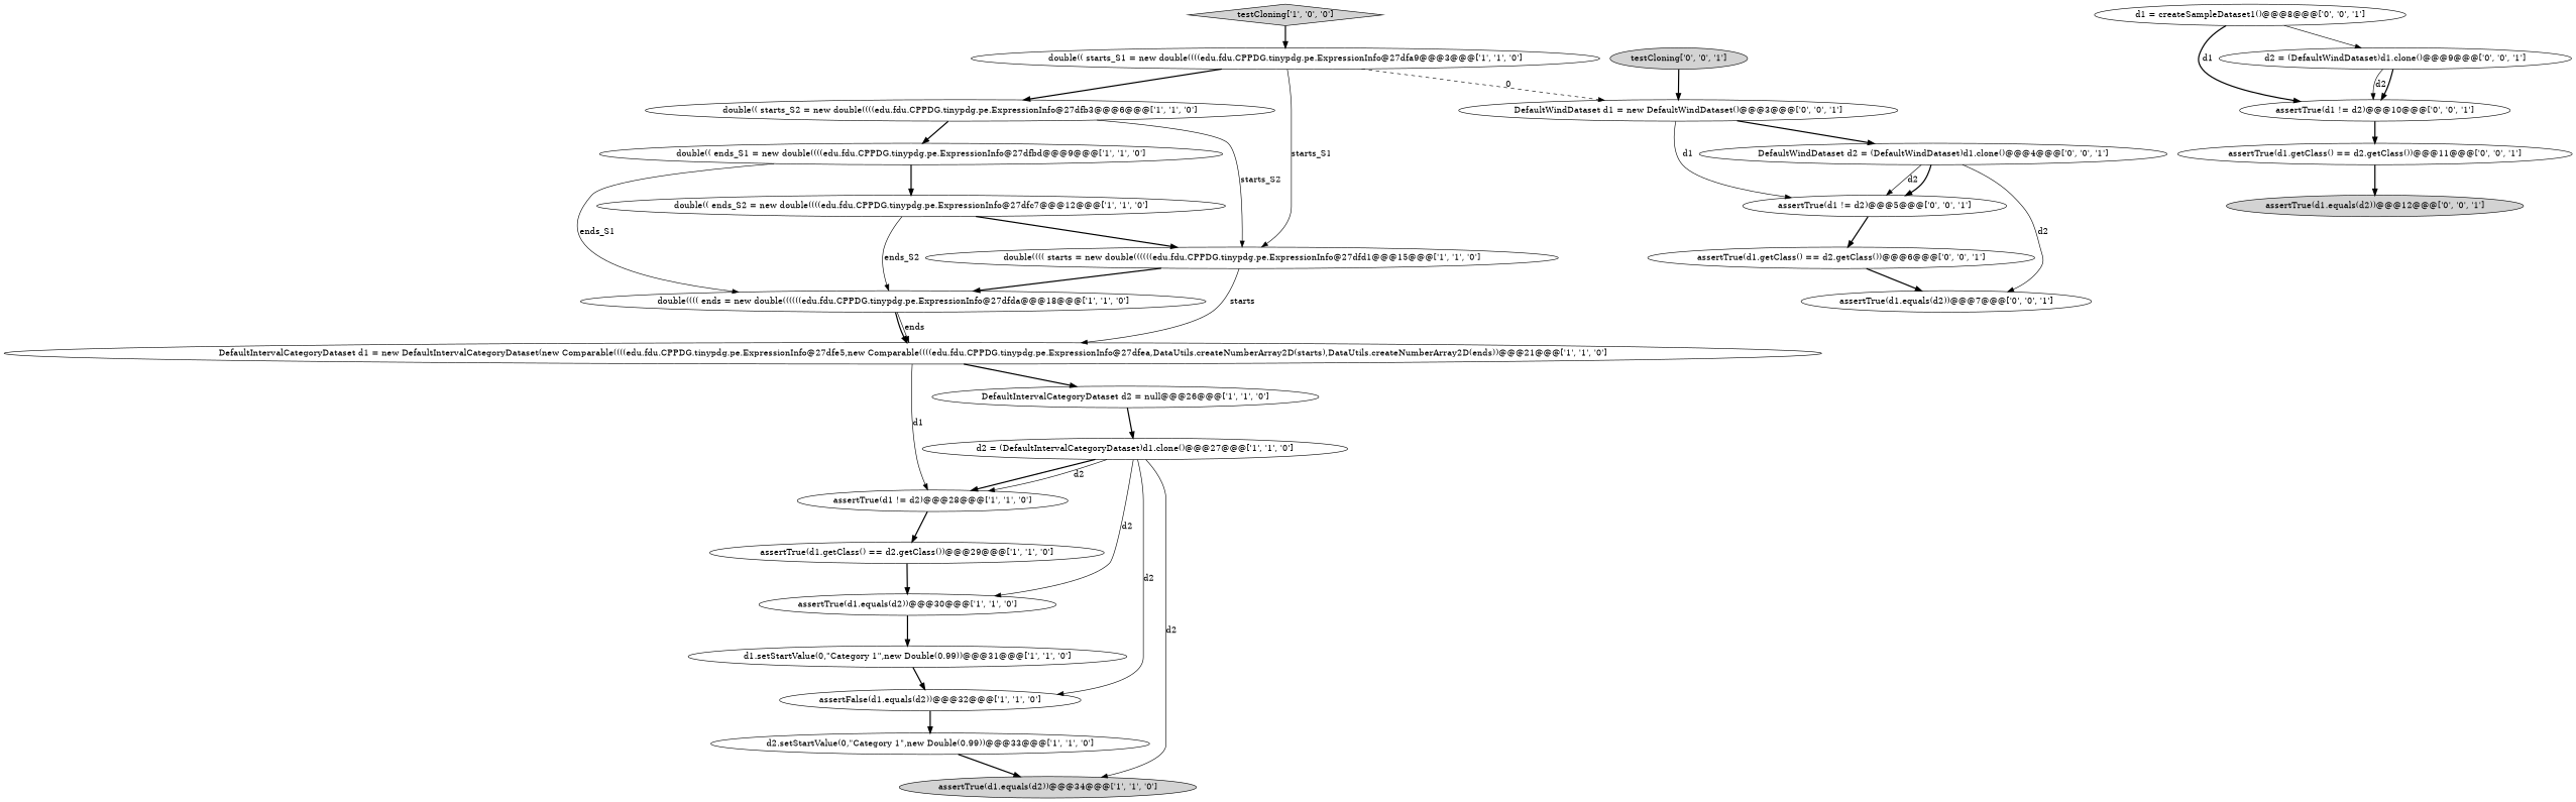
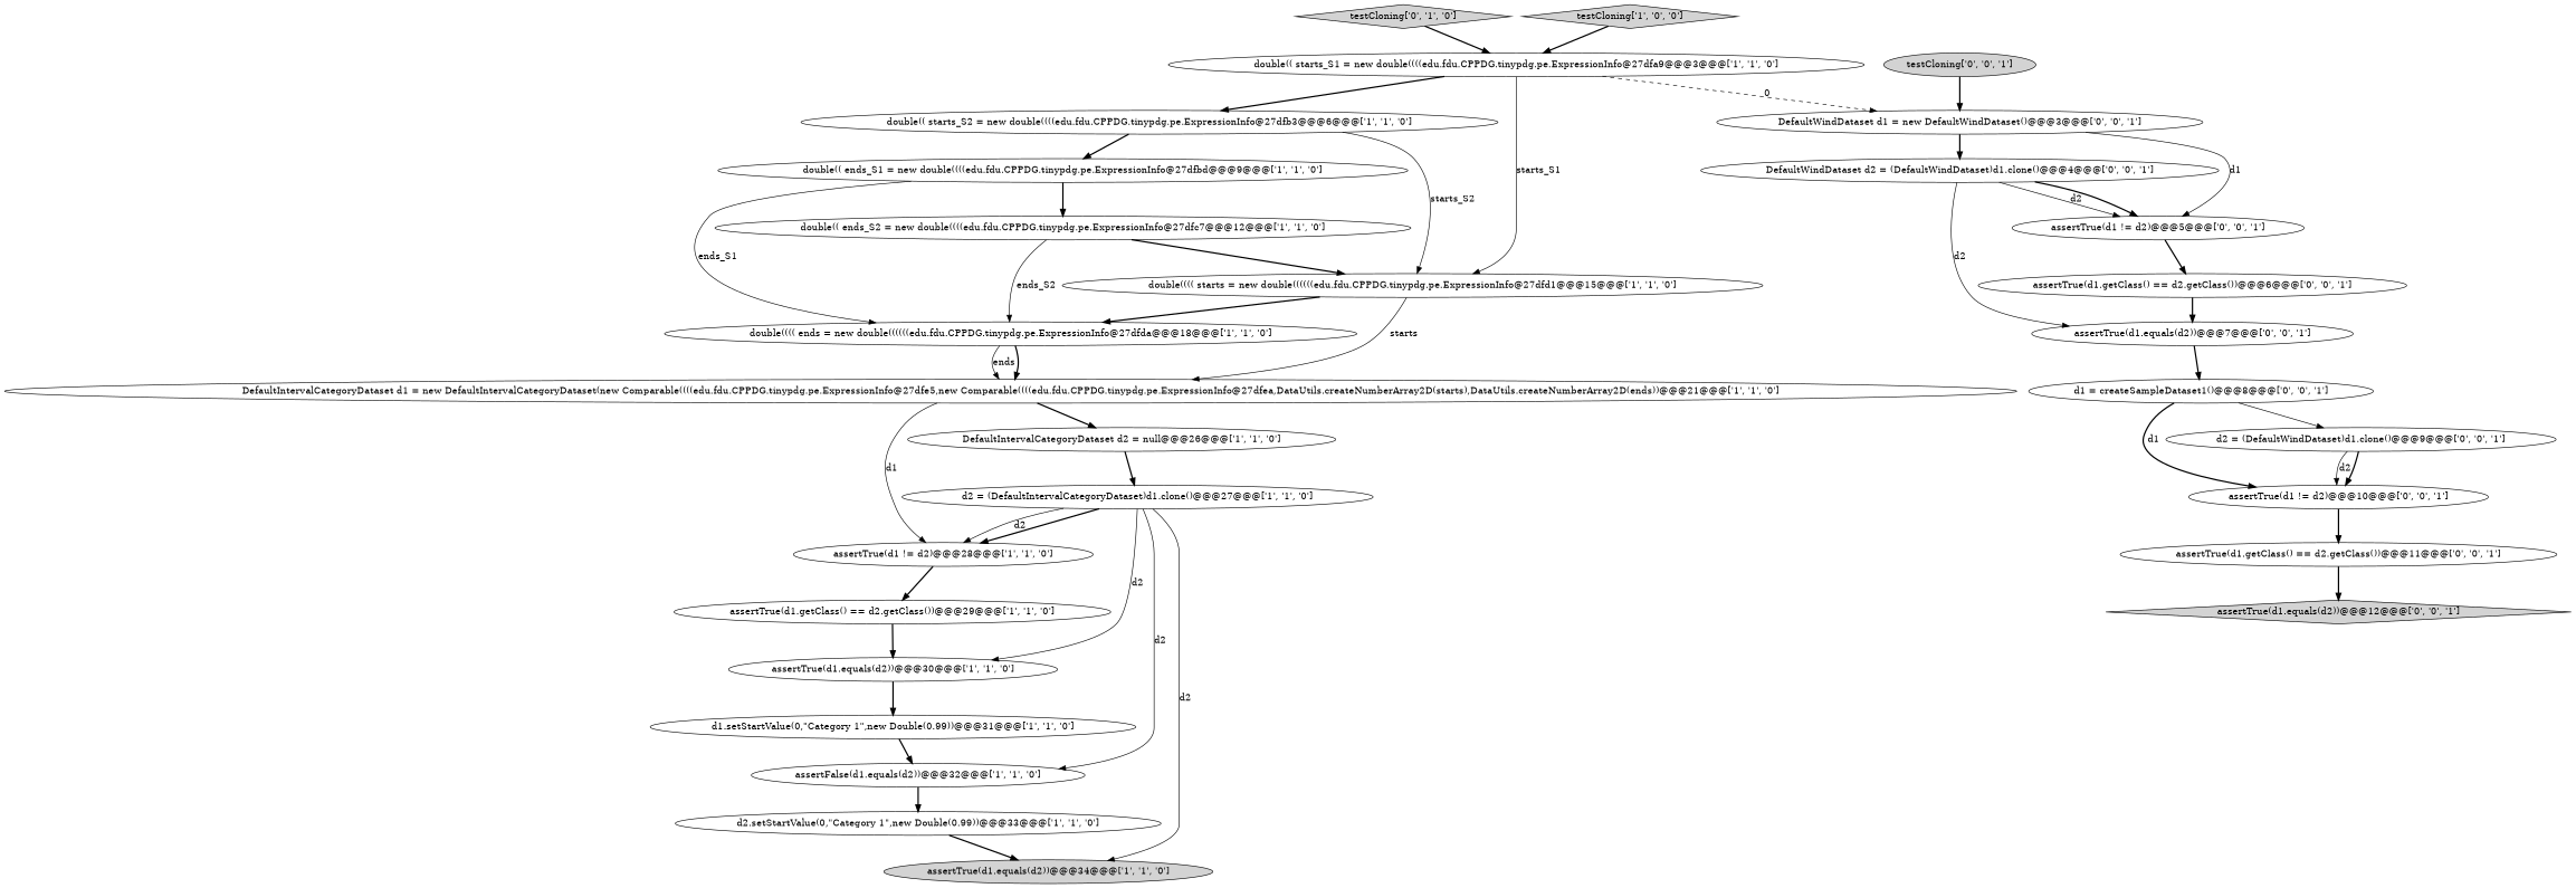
  digraph {
    node [fillcolor=white shape=ellipse style=filled]
    edge [style=bold]
    n1 [label="double(( starts_S2 = new double((((edu.fdu.CPPDG.tinypdg.pe.ExpressionInfo@27dfb3@@@6@@@['1', '1', '0']"]
    n2 [label="double(((( starts = new double((((((edu.fdu.CPPDG.tinypdg.pe.ExpressionInfo@27dfd1@@@15@@@['1', '1', '0']"]
    n3 [label="double(( ends_S1 = new double((((edu.fdu.CPPDG.tinypdg.pe.ExpressionInfo@27dfbd@@@9@@@['1', '1', '0']"]
    n4 [label="double(((( ends = new double((((((edu.fdu.CPPDG.tinypdg.pe.ExpressionInfo@27dfda@@@18@@@['1', '1', '0']"]
    n5 [label="DefaultIntervalCategoryDataset d1 = new DefaultIntervalCategoryDataset(new Comparable((((edu.fdu.CPPDG.tinypdg.pe.ExpressionInfo@27dfe5,new Comparable((((edu.fdu.CPPDG.tinypdg.pe.ExpressionInfo@27dfea,DataUtils.createNumberArray2D(starts),DataUtils.createNumberArray2D(ends))@@@21@@@['1', '1', '0']"]
    n6 [label="double(( ends_S2 = new double((((edu.fdu.CPPDG.tinypdg.pe.ExpressionInfo@27dfc7@@@12@@@['1', '1', '0']"]
    n7 [label="d2 = (DefaultIntervalCategoryDataset)d1.clone()@@@27@@@['1', '1', '0']"]
    n8 [label="assertTrue(d1 != d2)@@@28@@@['1', '1', '0']"]
    n9 [fillcolor=lightgray label="assertTrue(d1.equals(d2))@@@34@@@['1', '1', '0']"]
    n10 [label="assertTrue(d1.equals(d2))@@@30@@@['1', '1', '0']"]
    n11 [label="assertFalse(d1.equals(d2))@@@32@@@['1', '1', '0']"]
    n12 [label="assertTrue(d1.getClass() == d2.getClass())@@@29@@@['1', '1', '0']"]
    n13 [label="d1.setStartValue(0,\"Category 1\",new Double(0.99))@@@31@@@['1', '1', '0']"]
    n14 [label="d2.setStartValue(0,\"Category 1\",new Double(0.99))@@@33@@@['1', '1', '0']"]
    n15 [label="assertTrue(d1.equals(d2))@@@7@@@['0', '0', '1']"]
    n16 [label="d1 = createSampleDataset1()@@@8@@@['0', '0', '1']"]
    n17 [label="assertTrue(d1 != d2)@@@10@@@['0', '0', '1']"]
    n18 [label="d2 = (DefaultWindDataset)d1.clone()@@@9@@@['0', '0', '1']"]
    n19 [label="assertTrue(d1.getClass() == d2.getClass())@@@11@@@['0', '0', '1']"]
-   n20 [fillcolor=lightgray label="assertTrue(d1.equals(d2))@@@12@@@['0', '0', '1']"]
+   n20 [fillcolor=lightgray label="assertTrue(d1.equals(d2))@@@12@@@['0', '0', '1']" shape=diamond]
    n21 [label="DefaultWindDataset d1 = new DefaultWindDataset()@@@3@@@['0', '0', '1']"]
    n22 [label="DefaultWindDataset d2 = (DefaultWindDataset)d1.clone()@@@4@@@['0', '0', '1']"]
    n23 [label="assertTrue(d1 != d2)@@@5@@@['0', '0', '1']"]
    n24 [label="assertTrue(d1.getClass() == d2.getClass())@@@6@@@['0', '0', '1']"]
    n25 [label="DefaultIntervalCategoryDataset d2 = null@@@26@@@['1', '1', '0']"]
+   n26 [fillcolor=lightgray label="testCloning['0', '1', '0']" shape=diamond]
    n27 [label="double(( starts_S1 = new double((((edu.fdu.CPPDG.tinypdg.pe.ExpressionInfo@27dfa9@@@3@@@['1', '1', '0']"]
    n28 [fillcolor=lightgray label="testCloning['0', '0', '1']"]
    n29 [fillcolor=lightgray label="testCloning['1', '0', '0']" shape=diamond]
    n1 -> n2 [label=starts_S2 style=solid]
    n1 -> n3
    n2 -> n4
    n2 -> n5 [label=starts style=solid]
    n3 -> n4 [label=ends_S1 style=solid]
    n3 -> n6
    n4 -> n5
    n4 -> n5 [label=ends style=solid]
    n5 -> n8 [label=d1 style=solid]
    n5 -> n25
    n6 -> n2
    n6 -> n4 [label=ends_S2 style=solid]
    n7 -> n8
    n7 -> n8 [label=d2 style=solid]
    n7 -> n9 [label=d2 style=solid]
    n7 -> n10 [label=d2 style=solid]
    n7 -> n11 [label=d2 style=solid]
    n8 -> n12
    n10 -> n13
    n11 -> n14
    n12 -> n10
    n13 -> n11
    n14 -> n9
+   n15 -> n16
    n16 -> n17 [label=d1]
    n16 -> n18 [style=solid]
    n17 -> n19
    n18 -> n17 [label=d2 style=solid]
    n18 -> n17
    n19 -> n20
    n21 -> n22
    n21 -> n23 [label=d1 style=solid]
    n22 -> n15 [label=d2 style=solid]
    n22 -> n23 [label=d2 style=solid]
    n22 -> n23
    n23 -> n24
    n24 -> n15
    n25 -> n7
+   n26 -> n27
    n27 -> n1
    n27 -> n2 [label=starts_S1 style=solid]
    n27 -> n21 [label=0 style=dashed]
    n28 -> n21
    n29 -> n27
  }
